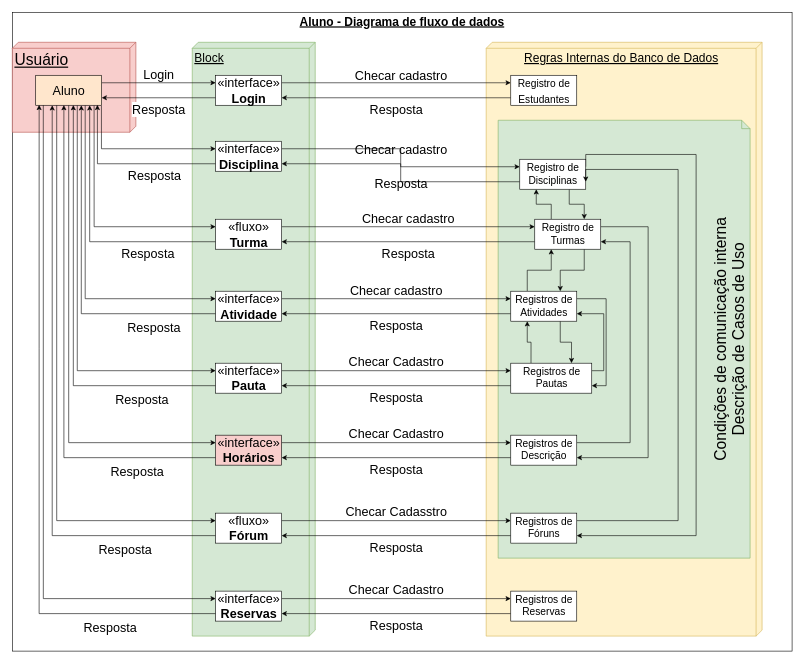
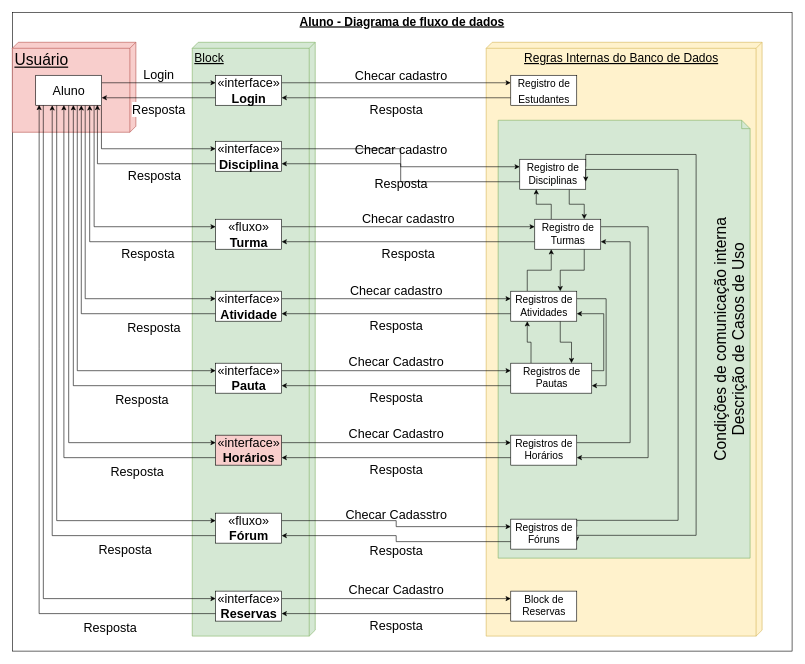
  <mxCell id="0" />
  <mxCell id="1" parent="0" />
  <mxCell id="2" value="&lt;p style=&quot;margin: 4px 0px 0px; text-align: center; text-decoration: underline; font-size: 20px;&quot;&gt;&lt;b style=&quot;font-size: 20px;&quot;&gt;Aluno - Diagrama de fluxo de dados&lt;/b&gt;&lt;/p&gt;&lt;p style=&quot;margin: 0px 0px 0px 8px; font-size: 20px;&quot;&gt;&lt;br style=&quot;font-size: 20px;&quot;&gt;&lt;/p&gt;" style="verticalAlign=top;align=left;overflow=fill;fontSize=20;fontFamily=Helvetica;html=1;" parent="1" vertex="1"><mxGeometry x="20" y="20" width="1300" height="1065" as="geometry" /></mxCell>
  <mxCell id="3" value="Usuário" style="verticalAlign=top;align=left;spacingTop=8;spacingLeft=2;spacingRight=12;shape=cube;size=10;direction=south;fontStyle=4;html=1;strokeColor=#b85450;fillColor=#f8cecc;fontSize=26;" parent="1" vertex="1"><mxGeometry x="20" y="70" width="206" height="150" as="geometry" /></mxCell>
  <mxCell id="4" value="Regras Internas do Banco de Dados" style="verticalAlign=top;align=center;spacingTop=8;spacingLeft=2;spacingRight=12;shape=cube;size=10;direction=south;fontStyle=4;html=1;fontSize=20;fillColor=#fff2cc;strokeColor=#d6b656;" parent="1" vertex="1"><mxGeometry y="70" width="460" height="990" as="geometry" x="810" /></mxCell>
  <mxCell id="5" value="&lt;span style=&quot;white-space: nowrap ; font-size: 26px&quot;&gt;Condições de comunicação interna&lt;br&gt;Descrição de Casos de Uso&lt;br&gt;&lt;/span&gt;" style="shape=note;whiteSpace=wrap;html=1;size=14;verticalAlign=bottom;align=center;spacingTop=-6;strokeColor=#82b366;fillColor=#d5e8d4;fontSize=26;horizontal=0;" parent="1" vertex="1"><mxGeometry x="830" y="200" width="420" height="730" as="geometry" /></mxCell>
  <mxCell id="6" value="Block" style="verticalAlign=top;align=left;spacingTop=8;spacingLeft=2;spacingRight=12;shape=cube;size=10;direction=south;fontStyle=4;html=1;fontSize=20;fillColor=#d5e8d4;strokeColor=#82b366;" parent="1" vertex="1"><mxGeometry x="320" y="70" width="205" height="990" as="geometry" /></mxCell>
  <mxCell id="7" value="Login" style="edgeStyle=orthogonalEdgeStyle;rounded=0;orthogonalLoop=1;jettySize=auto;html=1;exitX=1;exitY=0.25;exitDx=0;exitDy=0;entryX=0;entryY=0.25;entryDx=0;entryDy=0;fontSize=21;verticalAlign=bottom;labelBackgroundColor=none;" parent="1" source="15" target="18" edge="1"><mxGeometry relative="1" as="geometry" /></mxCell>
  <mxCell id="8" style="edgeStyle=orthogonalEdgeStyle;rounded=0;orthogonalLoop=1;jettySize=auto;html=1;exitX=0.318;exitY=0.993;exitDx=0;exitDy=0;entryX=0;entryY=0.25;entryDx=0;entryDy=0;fontSize=21;exitPerimeter=0;" parent="1" source="15" target="21" edge="1"><mxGeometry relative="1" as="geometry" /></mxCell>
  <mxCell id="9" style="edgeStyle=orthogonalEdgeStyle;rounded=0;orthogonalLoop=1;jettySize=auto;html=1;exitX=0.75;exitY=1;exitDx=0;exitDy=0;entryX=0;entryY=0.25;entryDx=0;entryDy=0;labelBackgroundColor=none;fontSize=21;" parent="1" source="15" target="24" edge="1"><mxGeometry relative="1" as="geometry" /></mxCell>
  <mxCell id="10" style="edgeStyle=orthogonalEdgeStyle;rounded=0;orthogonalLoop=1;jettySize=auto;html=1;exitX=0.115;exitY=0.993;exitDx=0;exitDy=0;entryX=0;entryY=0.25;entryDx=0;entryDy=0;labelBackgroundColor=none;fontSize=21;exitPerimeter=0;" parent="1" source="15" target="27" edge="1"><mxGeometry relative="1" as="geometry" /></mxCell>
  <mxCell id="11" style="edgeStyle=orthogonalEdgeStyle;rounded=0;orthogonalLoop=1;jettySize=auto;html=1;exitX=0.63;exitY=1;exitDx=0;exitDy=0;entryX=0;entryY=0.25;entryDx=0;entryDy=0;labelBackgroundColor=none;fontSize=21;exitPerimeter=0;" parent="1" source="15" target="30" edge="1"><mxGeometry relative="1" as="geometry" /></mxCell>
  <mxCell id="12" style="edgeStyle=orthogonalEdgeStyle;rounded=0;orthogonalLoop=1;jettySize=auto;html=1;exitX=0.996;exitY=1.005;exitDx=0;exitDy=0;entryX=0;entryY=0.25;entryDx=0;entryDy=0;labelBackgroundColor=none;fontSize=21;exitPerimeter=0;" parent="1" source="15" target="33" edge="1"><mxGeometry relative="1" as="geometry" /></mxCell>
  <mxCell id="13" style="edgeStyle=orthogonalEdgeStyle;rounded=0;orthogonalLoop=1;jettySize=auto;html=1;exitX=0.5;exitY=1;exitDx=0;exitDy=0;entryX=0;entryY=0.25;entryDx=0;entryDy=0;labelBackgroundColor=none;fontSize=21;" parent="1" source="15" target="36" edge="1"><mxGeometry relative="1" as="geometry" /></mxCell>
  <mxCell id="14" style="edgeStyle=orthogonalEdgeStyle;rounded=0;orthogonalLoop=1;jettySize=auto;html=1;exitX=0.885;exitY=1.007;exitDx=0;exitDy=0;entryX=0;entryY=0.25;entryDx=0;entryDy=0;labelBackgroundColor=none;fontSize=21;exitPerimeter=0;" parent="1" source="15" target="39" edge="1"><mxGeometry relative="1" as="geometry" /></mxCell>
- <mxCell id="15" value="Aluno" style="html=1;fontSize=21;align=center;fillColor=#ffe6cc;" parent="1" vertex="1"><mxGeometry x="59" y="125" width="110" height="50" as="geometry" /></mxCell>
+ <mxCell id="15" value="Aluno" style="html=1;fontSize=21;align=center;" parent="1" vertex="1"><mxGeometry x="59" y="125" width="110" height="50" as="geometry" /></mxCell>
  <mxCell id="16" value="Resposta" style="edgeStyle=orthogonalEdgeStyle;rounded=0;orthogonalLoop=1;jettySize=auto;html=1;exitX=0;exitY=0.75;exitDx=0;exitDy=0;entryX=1;entryY=0.75;entryDx=0;entryDy=0;fontSize=21;verticalAlign=top;" parent="1" source="18" target="15" edge="1"><mxGeometry relative="1" as="geometry" /></mxCell>
  <mxCell id="17" value="Checar cadastro" style="edgeStyle=orthogonalEdgeStyle;rounded=0;orthogonalLoop=1;jettySize=auto;html=1;exitX=1;exitY=0.25;exitDx=0;exitDy=0;entryX=0;entryY=0.25;entryDx=0;entryDy=0;labelBackgroundColor=none;fontSize=21;verticalAlign=middle;labelPosition=center;verticalLabelPosition=middle;align=center;" parent="1" source="18" target="41" edge="1"><mxGeometry x="0.041" y="12" relative="1" as="geometry"><mxPoint as="offset" /></mxGeometry></mxCell>
  <mxCell id="18" value="«interface»&lt;br&gt;&lt;b&gt;Login&lt;/b&gt;" style="html=1;fontSize=21;align=center;" parent="1" vertex="1"><mxGeometry x="359" y="125" width="110" height="50" as="geometry" /></mxCell>
  <mxCell id="19" value="Resposta" style="edgeStyle=orthogonalEdgeStyle;rounded=0;orthogonalLoop=1;jettySize=auto;html=1;exitX=0;exitY=0.75;exitDx=0;exitDy=0;fontSize=21;entryX=0.25;entryY=1;entryDx=0;entryDy=0;" parent="1" source="21" target="15" edge="1"><mxGeometry x="-0.693" y="23" relative="1" as="geometry"><mxPoint x="139" y="165" as="targetPoint" /><mxPoint x="1" as="offset" /></mxGeometry></mxCell>
  <mxCell id="20" value="Checar Cadasstro" style="edgeStyle=orthogonalEdgeStyle;rounded=0;orthogonalLoop=1;jettySize=auto;html=1;exitX=1;exitY=0.25;exitDx=0;exitDy=0;entryX=0;entryY=0.25;entryDx=0;entryDy=0;labelBackgroundColor=none;fontSize=21;verticalAlign=bottom;" parent="1" source="21" target="65" edge="1"><mxGeometry relative="1" as="geometry" /></mxCell>
  <mxCell id="21" value="«fluxo»&lt;br&gt;&lt;b&gt;Fórum&lt;/b&gt;" style="html=1;fontSize=21;align=center;" parent="1" vertex="1"><mxGeometry x="359" y="855" width="110" height="50" as="geometry" /></mxCell>
  <mxCell id="22" value="Resposta" style="edgeStyle=orthogonalEdgeStyle;rounded=0;orthogonalLoop=1;jettySize=auto;html=1;exitX=0;exitY=0.75;exitDx=0;exitDy=0;entryX=0.691;entryY=1;entryDx=0;entryDy=0;fontSize=21;entryPerimeter=0;" parent="1" source="24" target="15" edge="1"><mxGeometry x="-0.635" y="23" relative="1" as="geometry"><mxPoint x="1" as="offset" /></mxGeometry></mxCell>
  <mxCell id="23" value="&lt;span style=&quot;font-size: 21px;&quot;&gt;Checar cadastro&lt;/span&gt;" style="edgeStyle=orthogonalEdgeStyle;rounded=0;orthogonalLoop=1;jettySize=auto;html=1;exitX=1;exitY=0.25;exitDx=0;exitDy=0;entryX=0;entryY=0.25;entryDx=0;entryDy=0;labelBackgroundColor=none;fontSize=21;verticalAlign=bottom;" parent="1" source="24" target="55" edge="1"><mxGeometry relative="1" as="geometry" /></mxCell>
  <mxCell id="24" value="«interface»&lt;br&gt;&lt;b&gt;Atividade&lt;/b&gt;" style="html=1;fontSize=21;align=center;" parent="1" vertex="1"><mxGeometry x="359" y="485" width="110" height="50" as="geometry" /></mxCell>
  <mxCell id="25" value="Resposta" style="edgeStyle=orthogonalEdgeStyle;rounded=0;orthogonalLoop=1;jettySize=auto;html=1;exitX=0;exitY=0.75;exitDx=0;exitDy=0;labelBackgroundColor=none;fontSize=21;entryX=0.052;entryY=0.987;entryDx=0;entryDy=0;entryPerimeter=0;" parent="1" source="27" target="15" edge="1"><mxGeometry x="-0.69" y="23" relative="1" as="geometry"><mxPoint x="106" y="185" as="targetPoint" /><mxPoint x="1" as="offset" /></mxGeometry></mxCell>
  <mxCell id="26" value="Checar Cadastro" style="edgeStyle=orthogonalEdgeStyle;rounded=0;orthogonalLoop=1;jettySize=auto;html=1;exitX=1;exitY=0.25;exitDx=0;exitDy=0;entryX=0;entryY=0.25;entryDx=0;entryDy=0;labelBackgroundColor=none;fontSize=21;align=center;verticalAlign=bottom;" parent="1" source="27" target="67" edge="1"><mxGeometry relative="1" as="geometry" /></mxCell>
  <mxCell id="27" value="«interface»&lt;br&gt;&lt;b&gt;Reservas&lt;/b&gt;" style="html=1;fontSize=21;align=center;" parent="1" vertex="1"><mxGeometry x="359" y="985" width="110" height="50" as="geometry" /></mxCell>
  <mxCell id="28" value="Resposta" style="edgeStyle=orthogonalEdgeStyle;rounded=0;orthogonalLoop=1;jettySize=auto;html=1;exitX=0;exitY=0.75;exitDx=0;exitDy=0;entryX=0.57;entryY=0.993;entryDx=0;entryDy=0;labelBackgroundColor=none;fontSize=21;entryPerimeter=0;" parent="1" source="30" target="15" edge="1"><mxGeometry x="-0.649" y="23" relative="1" as="geometry"><mxPoint x="1" as="offset" /></mxGeometry></mxCell>
  <mxCell id="29" value="Checar Cadastro" style="edgeStyle=orthogonalEdgeStyle;rounded=0;orthogonalLoop=1;jettySize=auto;html=1;exitX=1;exitY=0.25;exitDx=0;exitDy=0;entryX=0;entryY=0.25;entryDx=0;entryDy=0;labelBackgroundColor=none;fontSize=21;verticalAlign=bottom;" parent="1" source="30" target="59" edge="1"><mxGeometry relative="1" as="geometry" /></mxCell>
  <mxCell id="30" value="«interface»&lt;br&gt;&lt;b&gt;Pauta&lt;/b&gt;" style="html=1;fontSize=21;align=center;" parent="1" vertex="1"><mxGeometry x="359" y="605" width="110" height="50" as="geometry" /></mxCell>
  <mxCell id="31" value="Resposta" style="edgeStyle=orthogonalEdgeStyle;rounded=0;orthogonalLoop=1;jettySize=auto;html=1;exitX=0;exitY=0.75;exitDx=0;exitDy=0;entryX=0.935;entryY=0.986;entryDx=0;entryDy=0;entryPerimeter=0;labelBackgroundColor=none;fontSize=21;verticalAlign=top;align=left;" parent="1" source="33" target="15" edge="1"><mxGeometry relative="1" as="geometry" /></mxCell>
  <mxCell id="32" value="&lt;span style=&quot;font-size: 21px&quot;&gt;Checar cadastro&lt;/span&gt;" style="edgeStyle=orthogonalEdgeStyle;rounded=0;orthogonalLoop=1;jettySize=auto;html=1;exitX=1;exitY=0.25;exitDx=0;exitDy=0;entryX=0;entryY=0.25;entryDx=0;entryDy=0;labelBackgroundColor=none;fontSize=17;verticalAlign=bottom;" parent="1" source="33" target="45" edge="1"><mxGeometry relative="1" as="geometry" /></mxCell>
  <mxCell id="33" value="«interface»&lt;br&gt;&lt;b&gt;Disciplina&lt;/b&gt;" style="html=1;fontSize=21;align=center;" parent="1" vertex="1"><mxGeometry x="359" y="235" width="110" height="50" as="geometry" /></mxCell>
  <mxCell id="34" value="Resposta" style="edgeStyle=orthogonalEdgeStyle;rounded=0;orthogonalLoop=1;jettySize=auto;html=1;exitX=0;exitY=0.75;exitDx=0;exitDy=0;entryX=0.427;entryY=0.993;entryDx=0;entryDy=0;labelBackgroundColor=none;fontSize=21;entryPerimeter=0;" parent="1" source="36" target="15" edge="1"><mxGeometry x="-0.685" y="23" relative="1" as="geometry"><mxPoint x="1" as="offset" /></mxGeometry></mxCell>
  <mxCell id="35" value="Checar Cadastro" style="edgeStyle=orthogonalEdgeStyle;rounded=0;orthogonalLoop=1;jettySize=auto;html=1;exitX=1;exitY=0.25;exitDx=0;exitDy=0;entryX=0;entryY=0.25;entryDx=0;entryDy=0;labelBackgroundColor=none;fontSize=21;verticalAlign=bottom;" parent="1" source="36" target="62" edge="1"><mxGeometry relative="1" as="geometry" /></mxCell>
  <mxCell id="36" value="«interface»&lt;br&gt;&lt;b&gt;Horários&lt;/b&gt;" style="html=1;fontSize=21;align=center;fillColor=#f8cecc;" parent="1" vertex="1"><mxGeometry x="359" y="725" width="110" height="50" as="geometry" /></mxCell>
  <mxCell id="37" value="Resposta" style="edgeStyle=orthogonalEdgeStyle;rounded=0;orthogonalLoop=1;jettySize=auto;html=1;exitX=0;exitY=0.75;exitDx=0;exitDy=0;labelBackgroundColor=none;fontSize=21;entryX=0.818;entryY=1;entryDx=0;entryDy=0;entryPerimeter=0;align=left;verticalAlign=top;labelPosition=right;verticalLabelPosition=bottom;" parent="1" source="39" target="15" edge="1"><mxGeometry x="-0.271" relative="1" as="geometry"><mxPoint x="150" y="176" as="targetPoint" /><mxPoint as="offset" /></mxGeometry></mxCell>
  <mxCell id="38" value="&lt;span style=&quot;font-size: 21px&quot;&gt;Checar cadastro&lt;br&gt;&lt;/span&gt;" style="edgeStyle=orthogonalEdgeStyle;rounded=0;orthogonalLoop=1;jettySize=auto;html=1;exitX=1;exitY=0.25;exitDx=0;exitDy=0;entryX=0;entryY=0.25;entryDx=0;entryDy=0;labelBackgroundColor=none;fontSize=17;verticalAlign=bottom;" parent="1" source="39" target="50" edge="1"><mxGeometry relative="1" as="geometry" /></mxCell>
  <mxCell id="39" value="«fluxo»&lt;br&gt;&lt;b&gt;Turma&lt;/b&gt;" style="html=1;fontSize=21;align=center;" parent="1" vertex="1"><mxGeometry x="359" y="365" width="110" height="50" as="geometry" /></mxCell>
  <mxCell id="40" value="Resposta" style="edgeStyle=orthogonalEdgeStyle;rounded=0;orthogonalLoop=1;jettySize=auto;html=1;exitX=0;exitY=0.75;exitDx=0;exitDy=0;entryX=1;entryY=0.75;entryDx=0;entryDy=0;labelBackgroundColor=none;fontSize=21;verticalAlign=top;" parent="1" source="41" target="18" edge="1"><mxGeometry relative="1" as="geometry" /></mxCell>
  <mxCell id="41" value="&lt;font style=&quot;font-size: 17px&quot;&gt;Registro de&lt;br&gt;Estudantes&lt;/font&gt;" style="html=1;fontSize=21;align=center;" parent="1" vertex="1"><mxGeometry x="851" y="125" width="110" height="50" as="geometry" /></mxCell>
  <mxCell id="42" value="Resposta" style="edgeStyle=orthogonalEdgeStyle;rounded=0;orthogonalLoop=1;jettySize=auto;html=1;exitX=0;exitY=0.75;exitDx=0;exitDy=0;entryX=1;entryY=0.75;entryDx=0;entryDy=0;labelBackgroundColor=none;fontSize=21;verticalAlign=top;" parent="1" source="45" target="33" edge="1"><mxGeometry relative="1" as="geometry" /></mxCell>
  <mxCell id="43" style="edgeStyle=orthogonalEdgeStyle;rounded=0;orthogonalLoop=1;jettySize=auto;html=1;exitX=0.75;exitY=1;exitDx=0;exitDy=0;entryX=0.75;entryY=0;entryDx=0;entryDy=0;labelBackgroundColor=none;fontSize=21;align=left;" parent="1" source="45" target="50" edge="1"><mxGeometry relative="1" as="geometry" /></mxCell>
  <mxCell id="44" style="edgeStyle=orthogonalEdgeStyle;rounded=0;orthogonalLoop=1;jettySize=auto;html=1;exitX=1;exitY=0.25;exitDx=0;exitDy=0;entryX=1;entryY=0.75;entryDx=0;entryDy=0;labelBackgroundColor=none;fontSize=21;align=left;" parent="1" source="45" target="65" edge="1"><mxGeometry relative="1" as="geometry"><Array as="points"><mxPoint x="1160" y="257" /><mxPoint x="1160" y="892" /></Array></mxGeometry></mxCell>
  <mxCell id="45" value="Registro de&lt;br style=&quot;font-size: 17px;&quot;&gt;Disciplinas" style="html=1;fontSize=17;align=center;" parent="1" vertex="1"><mxGeometry x="866" y="265" width="110" height="50" as="geometry" /></mxCell>
  <mxCell id="46" value="Resposta" style="edgeStyle=orthogonalEdgeStyle;rounded=0;orthogonalLoop=1;jettySize=auto;html=1;exitX=0;exitY=0.75;exitDx=0;exitDy=0;entryX=1;entryY=0.75;entryDx=0;entryDy=0;labelBackgroundColor=none;fontSize=21;verticalAlign=top;" parent="1" source="50" target="39" edge="1"><mxGeometry relative="1" as="geometry" /></mxCell>
  <mxCell id="47" style="edgeStyle=orthogonalEdgeStyle;rounded=0;orthogonalLoop=1;jettySize=auto;html=1;exitX=0.25;exitY=0;exitDx=0;exitDy=0;entryX=0.25;entryY=1;entryDx=0;entryDy=0;labelBackgroundColor=none;fontSize=21;align=left;" parent="1" source="50" target="45" edge="1"><mxGeometry relative="1" as="geometry" /></mxCell>
  <mxCell id="48" style="edgeStyle=orthogonalEdgeStyle;rounded=0;orthogonalLoop=1;jettySize=auto;html=1;exitX=0.75;exitY=1;exitDx=0;exitDy=0;entryX=0.75;entryY=0;entryDx=0;entryDy=0;labelBackgroundColor=none;fontSize=21;align=left;" parent="1" source="50" target="55" edge="1"><mxGeometry relative="1" as="geometry" /></mxCell>
  <mxCell id="49" style="edgeStyle=orthogonalEdgeStyle;rounded=0;orthogonalLoop=1;jettySize=auto;html=1;exitX=1;exitY=0.25;exitDx=0;exitDy=0;entryX=1;entryY=0.75;entryDx=0;entryDy=0;labelBackgroundColor=none;fontSize=21;align=left;" parent="1" source="50" target="62" edge="1"><mxGeometry relative="1" as="geometry"><Array as="points"><mxPoint x="1080" y="377" /><mxPoint x="1080" y="762" /></Array></mxGeometry></mxCell>
  <mxCell id="50" value="Registro de&lt;br&gt;Turmas" style="html=1;fontSize=17;align=center;" parent="1" vertex="1"><mxGeometry x="891" y="365" width="110" height="50" as="geometry" /></mxCell>
  <mxCell id="51" value="Resposta" style="edgeStyle=orthogonalEdgeStyle;rounded=0;orthogonalLoop=1;jettySize=auto;html=1;exitX=0;exitY=0.75;exitDx=0;exitDy=0;entryX=1;entryY=0.75;entryDx=0;entryDy=0;labelBackgroundColor=none;fontSize=21;verticalAlign=top;" parent="1" source="55" target="24" edge="1"><mxGeometry relative="1" as="geometry" /></mxCell>
  <mxCell id="52" style="edgeStyle=orthogonalEdgeStyle;rounded=0;orthogonalLoop=1;jettySize=auto;html=1;exitX=0.25;exitY=0;exitDx=0;exitDy=0;entryX=0.25;entryY=1;entryDx=0;entryDy=0;labelBackgroundColor=none;fontSize=21;align=left;" parent="1" source="55" target="50" edge="1"><mxGeometry relative="1" as="geometry" /></mxCell>
  <mxCell id="53" style="edgeStyle=orthogonalEdgeStyle;rounded=0;orthogonalLoop=1;jettySize=auto;html=1;exitX=0.75;exitY=1;exitDx=0;exitDy=0;entryX=0.75;entryY=0;entryDx=0;entryDy=0;labelBackgroundColor=none;fontSize=21;align=left;" parent="1" source="55" target="59" edge="1"><mxGeometry relative="1" as="geometry" /></mxCell>
  <mxCell id="54" style="edgeStyle=orthogonalEdgeStyle;rounded=0;orthogonalLoop=1;jettySize=auto;html=1;exitX=1;exitY=0.25;exitDx=0;exitDy=0;entryX=1;entryY=0.75;entryDx=0;entryDy=0;labelBackgroundColor=none;fontSize=21;align=left;" parent="1" source="55" target="59" edge="1"><mxGeometry relative="1" as="geometry"><Array as="points"><mxPoint x="1010" y="497" /><mxPoint x="1010" y="642" /></Array></mxGeometry></mxCell>
  <mxCell id="55" value="Registros de&lt;br&gt;Atividades" style="html=1;fontSize=17;align=center;" parent="1" vertex="1"><mxGeometry x="851" y="485" width="110" height="50" as="geometry" /></mxCell>
  <mxCell id="56" value="Resposta" style="edgeStyle=orthogonalEdgeStyle;rounded=0;orthogonalLoop=1;jettySize=auto;html=1;exitX=0;exitY=0.75;exitDx=0;exitDy=0;entryX=1;entryY=0.75;entryDx=0;entryDy=0;labelBackgroundColor=none;fontSize=21;verticalAlign=top;" parent="1" source="59" target="30" edge="1"><mxGeometry relative="1" as="geometry" /></mxCell>
  <mxCell id="57" style="edgeStyle=orthogonalEdgeStyle;rounded=0;orthogonalLoop=1;jettySize=auto;html=1;exitX=0.25;exitY=0;exitDx=0;exitDy=0;entryX=0.25;entryY=1;entryDx=0;entryDy=0;labelBackgroundColor=none;fontSize=21;align=left;" parent="1" source="59" target="55" edge="1"><mxGeometry relative="1" as="geometry" /></mxCell>
  <mxCell id="58" style="edgeStyle=orthogonalEdgeStyle;rounded=0;orthogonalLoop=1;jettySize=auto;html=1;exitX=1;exitY=0.25;exitDx=0;exitDy=0;entryX=1;entryY=0.75;entryDx=0;entryDy=0;labelBackgroundColor=none;fontSize=21;align=left;" parent="1" source="59" target="55" edge="1"><mxGeometry relative="1" as="geometry" /></mxCell>
  <mxCell id="59" value="Registros de&lt;br&gt;Pautas" style="html=1;fontSize=17;align=center;" parent="1" vertex="1"><mxGeometry x="851" y="605" width="135" height="50" as="geometry" /></mxCell>
  <mxCell id="60" value="Resposta" style="edgeStyle=orthogonalEdgeStyle;rounded=0;orthogonalLoop=1;jettySize=auto;html=1;exitX=0;exitY=0.75;exitDx=0;exitDy=0;entryX=1;entryY=0.75;entryDx=0;entryDy=0;labelBackgroundColor=none;fontSize=21;verticalAlign=top;" parent="1" source="62" target="36" edge="1"><mxGeometry relative="1" as="geometry" /></mxCell>
  <mxCell id="61" style="edgeStyle=orthogonalEdgeStyle;rounded=0;orthogonalLoop=1;jettySize=auto;html=1;exitX=1;exitY=0.25;exitDx=0;exitDy=0;entryX=1;entryY=0.75;entryDx=0;entryDy=0;labelBackgroundColor=none;fontSize=21;align=left;" parent="1" source="62" target="50" edge="1"><mxGeometry relative="1" as="geometry"><Array as="points"><mxPoint x="1050" y="737" /><mxPoint x="1050" y="402" /></Array></mxGeometry></mxCell>
- <mxCell id="62" value="Registros de&lt;br&gt;Descrição" style="html=1;fontSize=17;align=center;" parent="1" vertex="1"><mxGeometry x="851" y="725" width="110" height="50" as="geometry" /></mxCell>
+ <mxCell id="62" value="Registros de&lt;br&gt;Horários" style="html=1;fontSize=17;align=center;" parent="1" vertex="1"><mxGeometry x="851" y="725" width="110" height="50" as="geometry" /></mxCell>
  <mxCell id="63" value="Resposta" style="edgeStyle=orthogonalEdgeStyle;rounded=0;orthogonalLoop=1;jettySize=auto;html=1;exitX=0;exitY=0.75;exitDx=0;exitDy=0;entryX=1;entryY=0.75;entryDx=0;entryDy=0;labelBackgroundColor=none;fontSize=21;verticalAlign=top;" parent="1" source="65" target="21" edge="1"><mxGeometry relative="1" as="geometry" /></mxCell>
  <mxCell id="64" style="edgeStyle=orthogonalEdgeStyle;rounded=0;orthogonalLoop=1;jettySize=auto;html=1;exitX=1;exitY=0.25;exitDx=0;exitDy=0;entryX=1;entryY=0.75;entryDx=0;entryDy=0;labelBackgroundColor=none;fontSize=21;align=left;" parent="1" source="65" target="45" edge="1"><mxGeometry relative="1" as="geometry"><Array as="points"><mxPoint x="1130" y="867" /><mxPoint x="1130" y="282" /></Array></mxGeometry></mxCell>
- <mxCell id="65" value="Registros de&lt;br&gt;Fóruns" style="html=1;fontSize=17;align=center;" parent="1" vertex="1"><mxGeometry x="851" y="855" width="110" height="50" as="geometry" /></mxCell>
+ <mxCell id="65" value="Registros de&lt;br&gt;Fóruns" style="html=1;fontSize=17;align=center;" parent="1" vertex="1"><mxGeometry x="851" y="865" width="110" height="50" as="geometry" /></mxCell>
  <mxCell id="66" value="Resposta" style="edgeStyle=orthogonalEdgeStyle;rounded=0;orthogonalLoop=1;jettySize=auto;html=1;exitX=0;exitY=0.75;exitDx=0;exitDy=0;entryX=1;entryY=0.75;entryDx=0;entryDy=0;labelBackgroundColor=none;fontSize=21;align=center;verticalAlign=top;" parent="1" source="67" target="27" edge="1"><mxGeometry relative="1" as="geometry" /></mxCell>
- <mxCell id="67" value="Registros de&lt;br&gt;Reservas" style="html=1;fontSize=17;align=center;" parent="1" vertex="1"><mxGeometry x="851" y="985" width="110" height="50" as="geometry" /></mxCell>
+ <mxCell id="67" value="Block de&lt;br&gt;Reservas" style="html=1;fontSize=17;align=center;" parent="1" vertex="1"><mxGeometry x="851" y="985" width="110" height="50" as="geometry" /></mxCell>
